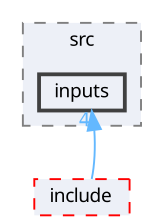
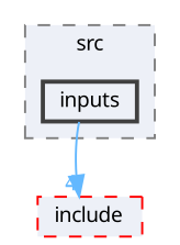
  digraph {
    compound=true
    fontname="Noto Sans"
    node [fillcolor="#edf0f7" fontname="Noto Sans" fontsize=10 shape=box]
    n1 [color=grey25 height=0.2 label=inputs style="filled,bold" width=0.4]
    n2 [color=red height=0.2 label=include style="filled,dashed" width=0.4]
    subgraph cluster_1 {
      bgcolor="#edf0f7"
      fontsize=10
      label=src
      pencolor=grey50
      style="filled,dashed"
      n1
    }
-   n2 -> n1 [color=steelblue1 fontcolor=steelblue1 fontname="Noto Sans" fontsize=10 headlabel=4 labeldistance=1.5 labelfontname=Helvetica labelfontsize=10]
+   n1 -> n2 [color=steelblue1 fontcolor=steelblue1 fontname="Noto Sans" fontsize=10 headlabel=4 labeldistance=1.5 labelfontname=Helvetica labelfontsize=10]
  }
